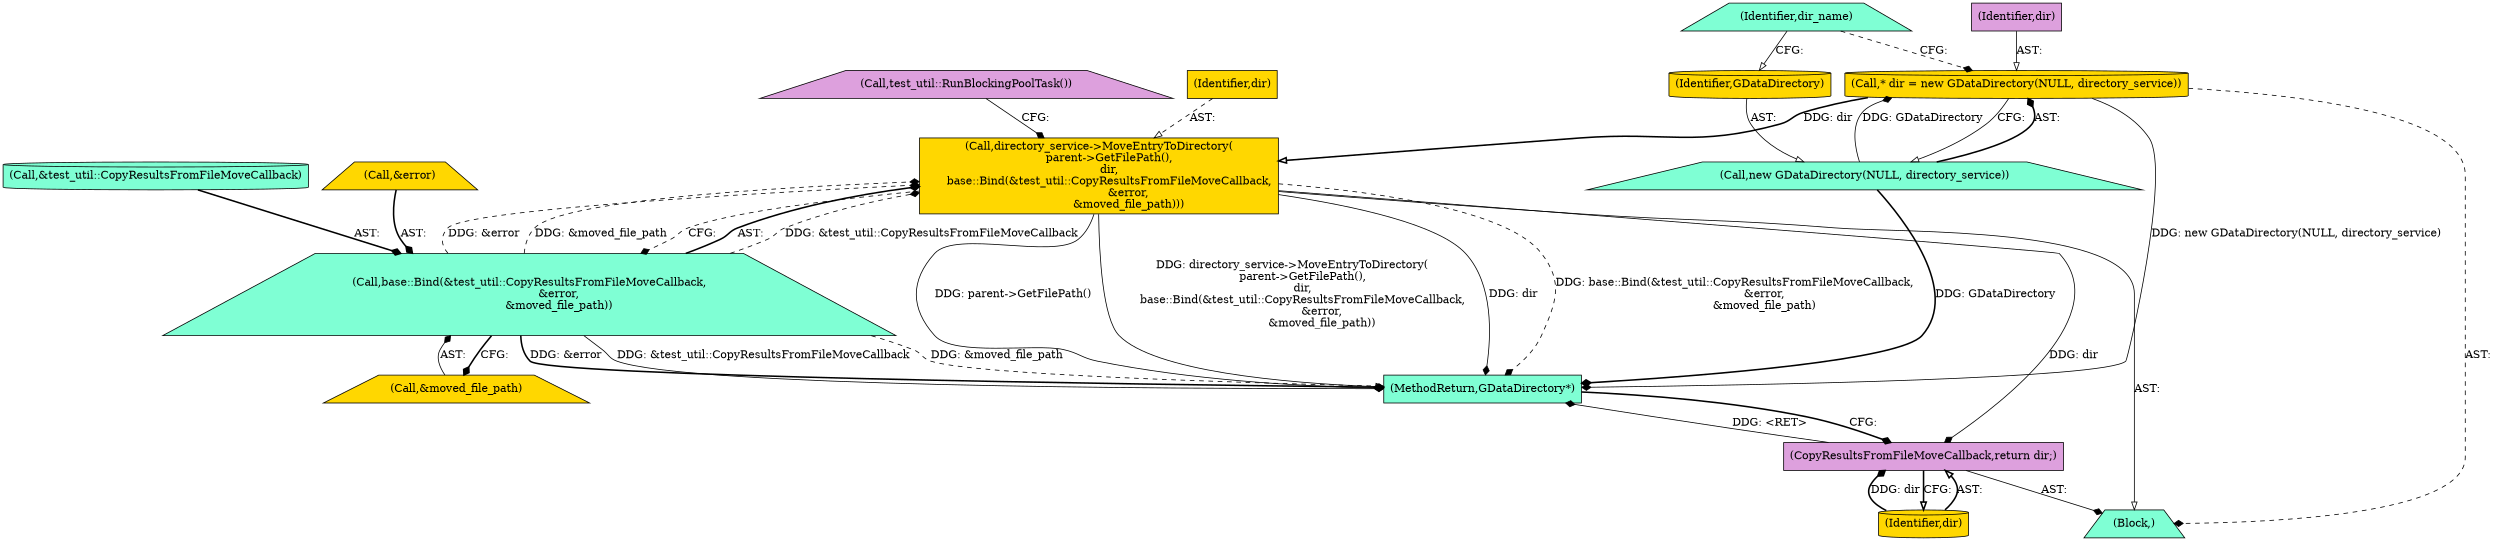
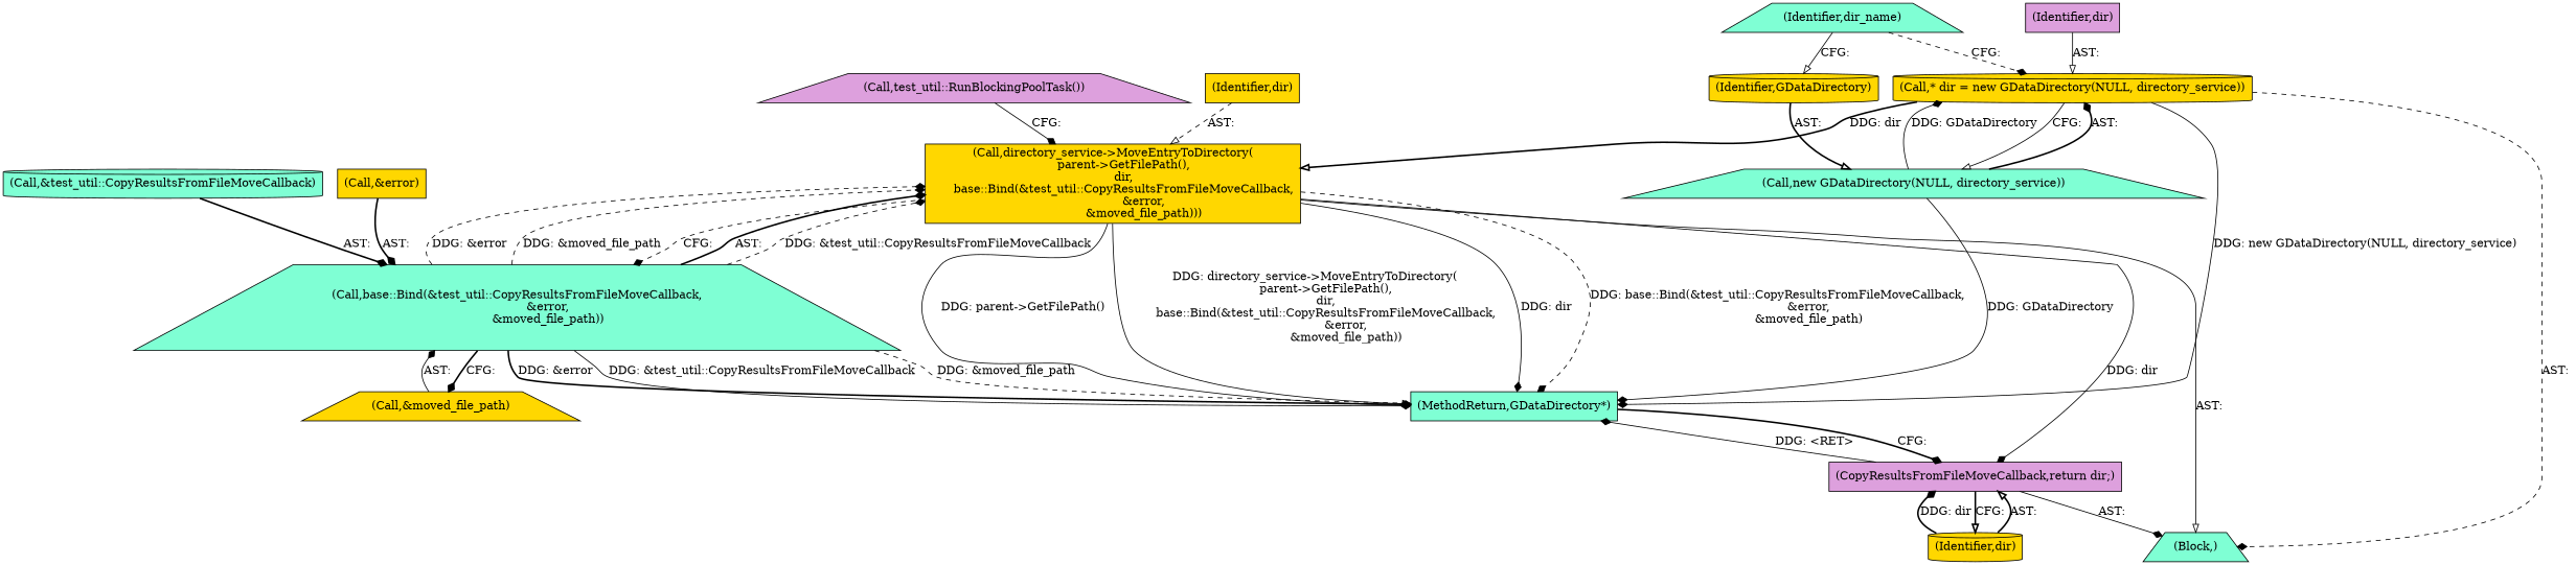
  digraph {
    node [fillcolor=gold shape=box style=filled]
    edge [arrowhead=diamond style=solid]
    n1 [label="(Call,directory_service->MoveEntryToDirectory(\n      parent->GetFilePath(),\n      dir,\n      base::Bind(&test_util::CopyResultsFromFileMoveCallback,\n                 &error,\n                 &moved_file_path)))"]
    n2 [fillcolor=aquamarine label="(Call,base::Bind(&test_util::CopyResultsFromFileMoveCallback,\n                 &error,\n                 &moved_file_path))" shape=trapezium]
    n3 [fillcolor=plum label="(CopyResultsFromFileMoveCallback,return dir;)"]
    n4 [fillcolor=aquamarine label="(Block,)" shape=trapezium]
    n5 [fillcolor=aquamarine label="(MethodReturn,GDataDirectory*)"]
    n6 [label="(Call,&moved_file_path)" shape=trapezium]
    n7 [label="(Identifier,dir)" shape=cylinder]
    n8 [label="(Call,* dir = new GDataDirectory(NULL, directory_service))" shape=cylinder]
    n9 [fillcolor=aquamarine label="(Call,new GDataDirectory(NULL, directory_service))" shape=trapezium]
    n10 [label="(Identifier,GDataDirectory)" shape=cylinder]
    n11 [fillcolor=plum label="(Identifier,dir)"]
    n12 [fillcolor=aquamarine label="(Call,&test_util::CopyResultsFromFileMoveCallback)" shape=cylinder]
    n13 [fillcolor=aquamarine label="(Identifier,dir_name)" shape=trapezium]
-   n14 [label="(Call,&error)" shape=trapezium]
+   n14 [label="(Call,&error)"]
    n15 [fillcolor=plum label="(Call,test_util::RunBlockingPoolTask())" shape=trapezium]
    n16 [label="(Identifier,dir)"]
    n1 -> n2 [label="CFG: " style=dashed]
    n1 -> n3 [label="DDG: dir"]
    n1 -> n4 [arrowhead=onormal label="AST: "]
    n1 -> n5 [label="DDG: parent->GetFilePath()"]
    n1 -> n5 [arrowhead=onormal label="DDG: directory_service->MoveEntryToDirectory(\n      parent->GetFilePath(),\n      dir,\n      base::Bind(&test_util::CopyResultsFromFileMoveCallback,\n                 &error,\n                 &moved_file_path))"]
    n1 -> n5 [label="DDG: dir"]
    n1 -> n5 [label="DDG: base::Bind(&test_util::CopyResultsFromFileMoveCallback,\n                 &error,\n                 &moved_file_path)" style=dashed]
    n2 -> n1 [label="AST: " style=bold]
    n2 -> n1 [label="DDG: &test_util::CopyResultsFromFileMoveCallback" style=dashed]
    n2 -> n1 [label="DDG: &error" style=dashed]
    n2 -> n1 [label="DDG: &moved_file_path" style=dashed]
    n2 -> n5 [arrowhead=onormal label="DDG: &moved_file_path" style=dashed]
    n2 -> n5 [label="DDG: &error" style=bold]
    n2 -> n5 [label="DDG: &test_util::CopyResultsFromFileMoveCallback"]
    n2 -> n6 [label="CFG: " style=bold]
    n3 -> n4 [label="AST: "]
    n3 -> n5 [label="DDG: <RET>"]
    n3 -> n7 [arrowhead=onormal label="CFG: " style=bold]
    n5 -> n3 [label="CFG: " style=bold]
    n6 -> n2 [label="AST: "]
    n7 -> n3 [arrowhead=onormal label="AST: " style=bold]
    n7 -> n3 [label="DDG: dir" style=bold]
    n8 -> n1 [arrowhead=onormal label="DDG: dir" style=bold]
    n8 -> n4 [label="AST: " style=dashed]
    n8 -> n5 [label="DDG: new GDataDirectory(NULL, directory_service)"]
    n8 -> n9 [arrowhead=onormal label="CFG: "]
-   n9 -> n5 [label="DDG: GDataDirectory" style=bold]
+   n9 -> n5 [label="DDG: GDataDirectory"]
    n9 -> n8 [label="AST: " style=bold]
    n9 -> n8 [label="DDG: GDataDirectory"]
-   n10 -> n9 [arrowhead=onormal label="AST: "]
+   n10 -> n9 [arrowhead=onormal label="AST: " style=bold]
    n11 -> n8 [arrowhead=onormal label="AST: "]
    n12 -> n2 [label="AST: " style=bold]
    n13 -> n8 [label="CFG: " style=dashed]
    n13 -> n10 [arrowhead=onormal label="CFG: "]
    n14 -> n2 [label="AST: " style=bold]
    n15 -> n1 [label="CFG: "]
    n16 -> n1 [arrowhead=onormal label="AST: " style=dashed]
  }
